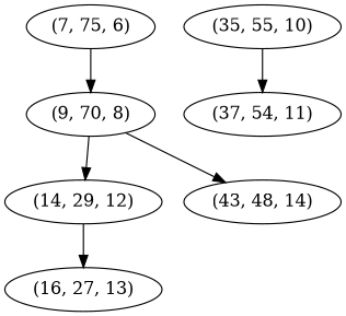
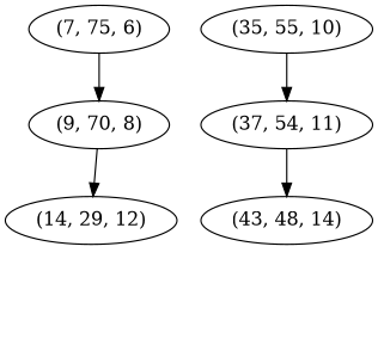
  digraph {
    "(7, 75, 6)"
    "(9, 70, 8)"
    "(14, 29, 12)"
-   "(16, 27, 13)"
    "(35, 55, 10)"
    "(37, 54, 11)"
    "(43, 48, 14)"
    "(7, 75, 6)" -> "(9, 70, 8)"
    "(9, 70, 8)" -> "(14, 29, 12)"
-   "(14, 29, 12)" -> "(16, 27, 13)"
    "(35, 55, 10)" -> "(37, 54, 11)"
-   "(9, 70, 8)" -> "(43, 48, 14)"
+   "(37, 54, 11)" -> "(43, 48, 14)"
  }
